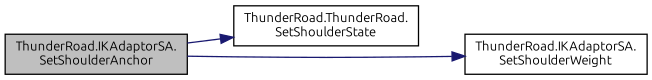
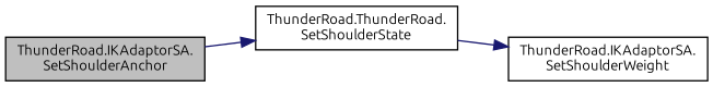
  digraph {
    fontname=Ubuntu
    rankdir=LR
    node [color=black fillcolor=white fontname=Ubuntu fontsize=10 shape=record style=filled]
    edge [color=midnightblue fontname=Ubuntu fontsize=10 labelfontname=Helvetica labelfontsize=10 style=solid]
    n1 [fillcolor=grey75 fontcolor=black height=0.2 label="ThunderRoad.IKAdaptorSA.\lSetShoulderAnchor" width=0.4]
    n2 [height=0.2 label="ThunderRoad.ThunderRoad.\lSetShoulderState" width=0.4]
    n3 [height=0.2 label="ThunderRoad.IKAdaptorSA.\lSetShoulderWeight" width=0.4]
    n1 -> n2
-   n1 -> n3
+   n2 -> n3
  }
